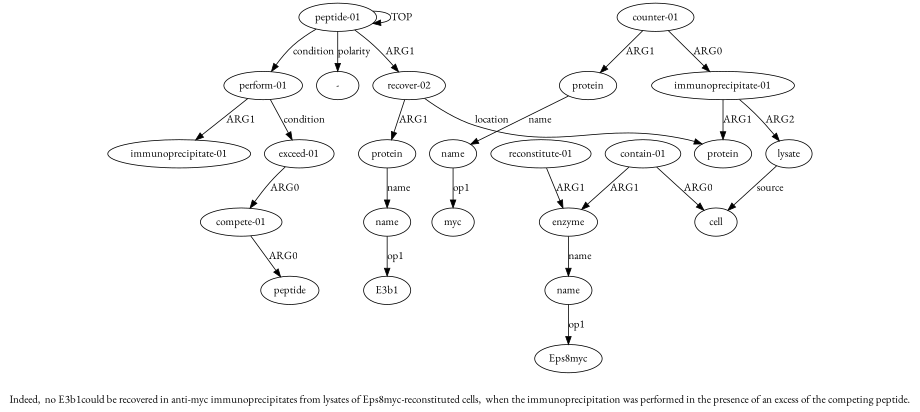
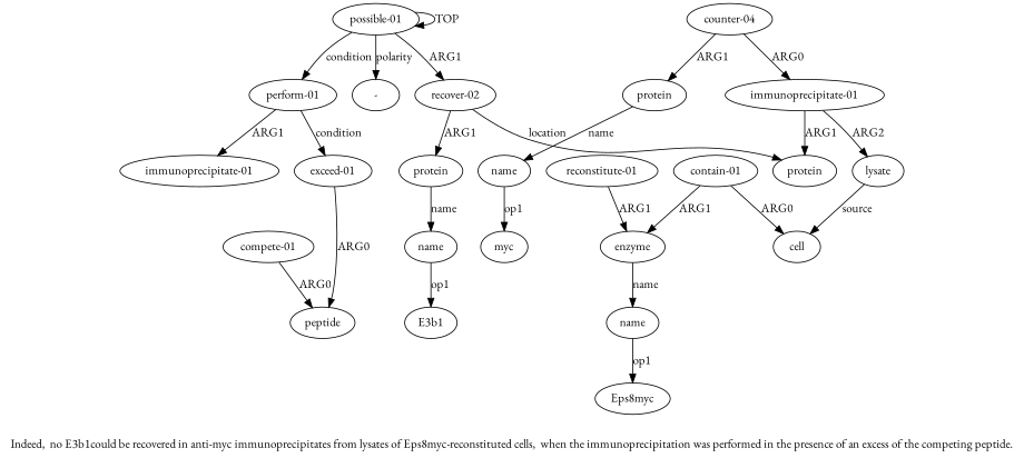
  digraph {
    fontname="EB Garamond"
    label="Indeed,  no E3b1could be recovered in anti-myc immunoprecipitates from lysates of Eps8myc-reconstituted cells,  when the immunoprecipitation was performed in the presence of an excess of the competing peptide."
    node [color=black fontname="EB Garamond" gold_ind=-1 gold_label=name test_ind=-1 test_label=name]
    edge [color=black fontname="EB Garamond" gold_label=ARG1 test_label=ARG1]
    n1 [gold_ind=20 gold_label="compete-01" label="compete-01" test_ind=20 test_label="compete-01"]
    n2 [gold_ind=19 gold_label=peptide label=peptide test_ind=19 test_label=peptide]
    n3 [gold_label=myc label=myc test_label=myc]
    n4 [gold_label=E3b1 label=E3b1 test_label=E3b1]
    n5 [gold_label="-" label="-" test_label="-"]
    n6 [gold_ind=14 label=name test_ind=14]
    n7 [gold_ind=17 gold_label="immunoprecipitate-01" label="immunoprecipitate-01" test_ind=17 test_label="immunoprecipitate-01"]
    n8 [gold_ind=16 gold_label="perform-01" label="perform-01" test_ind=16 test_label="perform-01"]
    n9 [gold_ind=18 gold_label="exceed-01" label="exceed-01" test_ind=18 test_label="exceed-01"]
    n10 [gold_ind=11 gold_label="reconstitute-01" label="reconstitute-01" test_ind=11 test_label="reconstitute-01"]
    n11 [gold_ind=9 gold_label=enzyme label=enzyme test_ind=9 test_label=enzyme]
    n12 [gold_ind=10 label=name test_ind=10]
    n13 [gold_label=Eps8myc label=Eps8myc test_label=Eps8myc]
    n14 [gold_ind=13 gold_label=protein label=protein test_ind=13 test_label=protein]
-   n15 [gold_ind=12 gold_label="counter-01" label="counter-01" test_ind=12 test_label="counter-01"]
+   n15 [gold_ind=12 gold_label="counter-01" label="counter-04" test_ind=12 test_label="counter-01"]
    n16 [gold_ind=5 gold_label="immunoprecipitate-01" label="immunoprecipitate-01" test_ind=5 test_label="immunoprecipitate-01"]
    n17 [gold_ind=4 gold_label=protein label=protein test_ind=4 test_label=protein]
    n18 [gold_ind=6 gold_label=lysate label=lysate test_ind=6 test_label=lysate]
    n19 [gold_ind=7 gold_label=cell label=cell test_ind=7 test_label=cell]
    n20 [gold_ind=1 gold_label="recover-02" label="recover-02" test_ind=1 test_label="recover-02"]
    n21 [gold_ind=2 gold_label=protein label=protein test_ind=2 test_label=protein]
    n22 [gold_ind=3 label=name test_ind=3]
-   n23 [gold_ind=0 gold_label="possible-01" label="peptide-01" test_ind=0 test_label="possible-01"]
+   n23 [gold_ind=0 gold_label="possible-01" label="possible-01" test_ind=0 test_label="possible-01"]
    n24 [gold_ind=8 gold_label="contain-01" label="contain-01" test_ind=8 test_label="contain-01"]
    n1 -> n2 [gold_label=ARG0 label=ARG0 test_label=ARG0]
    n6 -> n3 [gold_label=op1 label=op1 test_label=op1]
    n8 -> n7 [label=ARG1]
    n8 -> n9 [gold_label=condition label=condition test_label=condition]
-   n9 -> n1 [gold_label=ARG0 label=ARG0 test_label=ARG0]
+   n9 -> n2 [gold_label=ARG0 label=ARG0 test_label=ARG0]
    n10 -> n11 [label=ARG1]
    n11 -> n12 [gold_label=name label=name test_label=name]
    n12 -> n13 [gold_label=op1 label=op1 test_label=op1]
    n14 -> n6 [gold_label=name label=name test_label=name]
    n15 -> n14 [label=ARG1]
    n15 -> n16 [gold_label=ARG0 label=ARG0 test_label=ARG0]
    n16 -> n17 [label=ARG1]
    n16 -> n18 [gold_label=ARG2 label=ARG2 test_label=ARG2]
    n18 -> n19 [gold_label=source label=source test_label=source]
    n20 -> n17 [gold_label=location label=location test_label=location]
    n20 -> n21 [label=ARG1]
    n21 -> n22 [gold_label=name label=name test_label=name]
    n22 -> n4 [gold_label=op1 label=op1 test_label=op1]
    n23 -> n5 [gold_label=polarity label=polarity test_label=polarity]
    n23 -> n8 [gold_label=condition label=condition test_label=condition]
    n23 -> n20 [label=ARG1]
    n23 -> n23 [gold_label=TOP label=TOP test_label=TOP]
    n24 -> n11 [label=ARG1]
    n24 -> n19 [gold_label=ARG0 label=ARG0 test_label=ARG0]
  }
